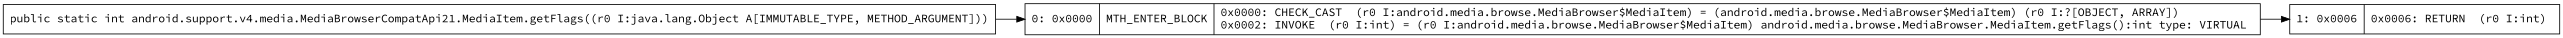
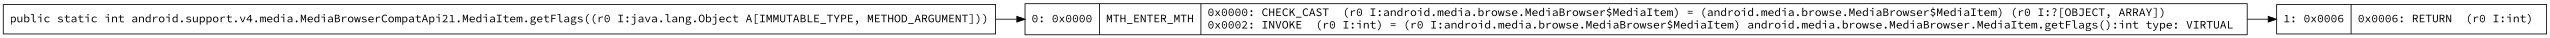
  digraph {
    rankdir=LR
    fontname="Source Code Pro"
    node [shape=record fontname="Source Code Pro"]
    edge [fontname="Source Code Pro"]
-   n1 [label="{0\:\ 0x0000|MTH_ENTER_BLOCK\l|0x0000: CHECK_CAST  (r0 I:android.media.browse.MediaBrowser$MediaItem) = (android.media.browse.MediaBrowser$MediaItem) (r0 I:?[OBJECT, ARRAY]) \l0x0002: INVOKE  (r0 I:int) = (r0 I:android.media.browse.MediaBrowser$MediaItem) android.media.browse.MediaBrowser.MediaItem.getFlags():int type: VIRTUAL \l}"]
+   n1 [label="{0\:\ 0x0000|MTH_ENTER_MTH\l|0x0000: CHECK_CAST  (r0 I:android.media.browse.MediaBrowser$MediaItem) = (android.media.browse.MediaBrowser$MediaItem) (r0 I:?[OBJECT, ARRAY]) \l0x0002: INVOKE  (r0 I:int) = (r0 I:android.media.browse.MediaBrowser$MediaItem) android.media.browse.MediaBrowser.MediaItem.getFlags():int type: VIRTUAL \l}"]
    n2 [label="{1\:\ 0x0006|0x0006: RETURN  (r0 I:int) \l}"]
    n3 [label="{public static int android.support.v4.media.MediaBrowserCompatApi21.MediaItem.getFlags((r0 I:java.lang.Object A[IMMUTABLE_TYPE, METHOD_ARGUMENT])) }"]
    n1 -> n2
    n3 -> n1
  }
